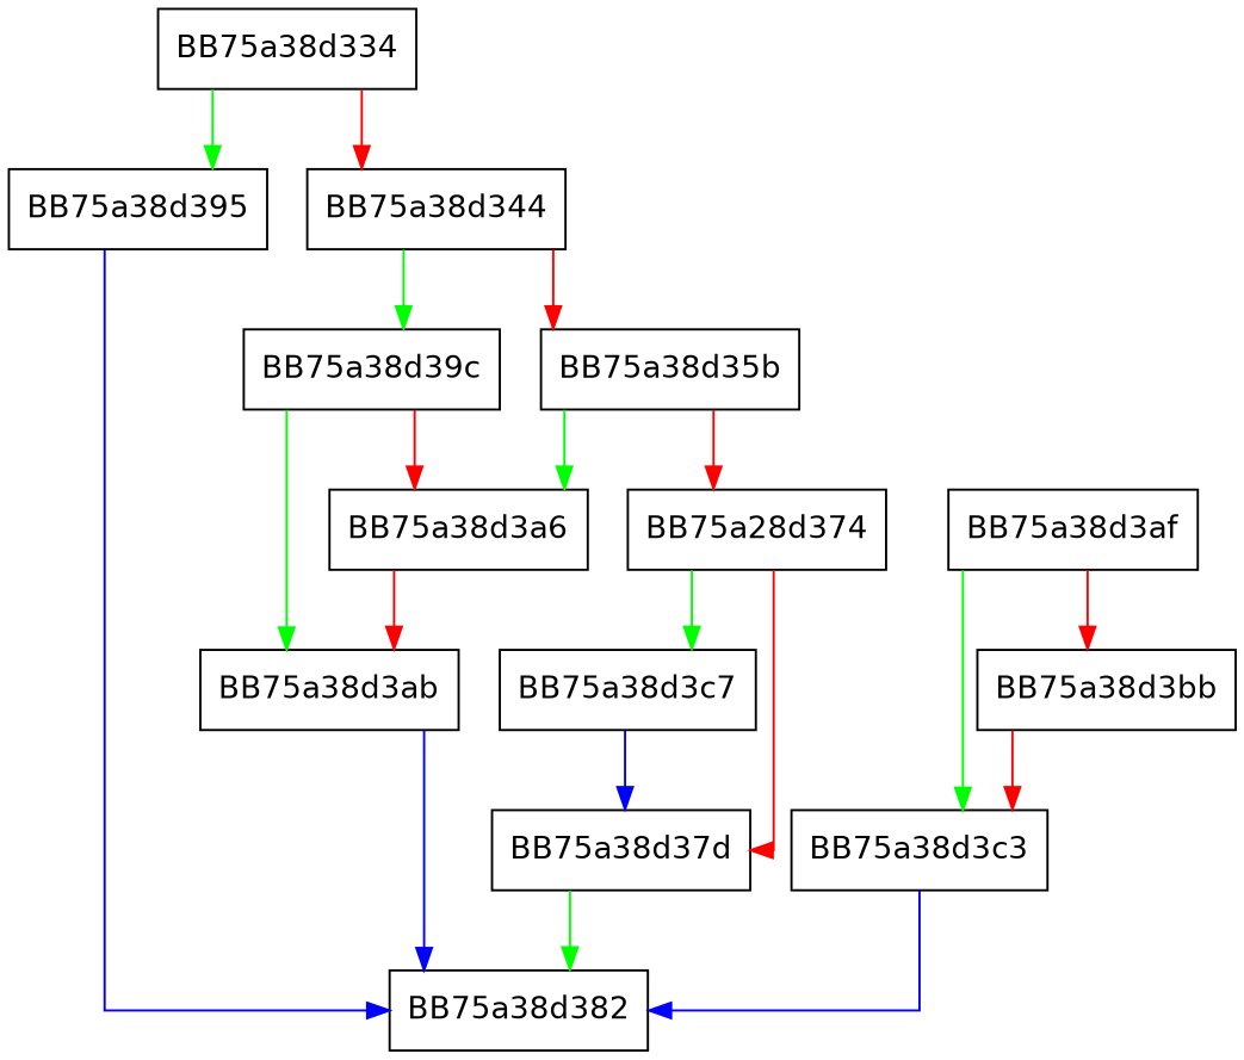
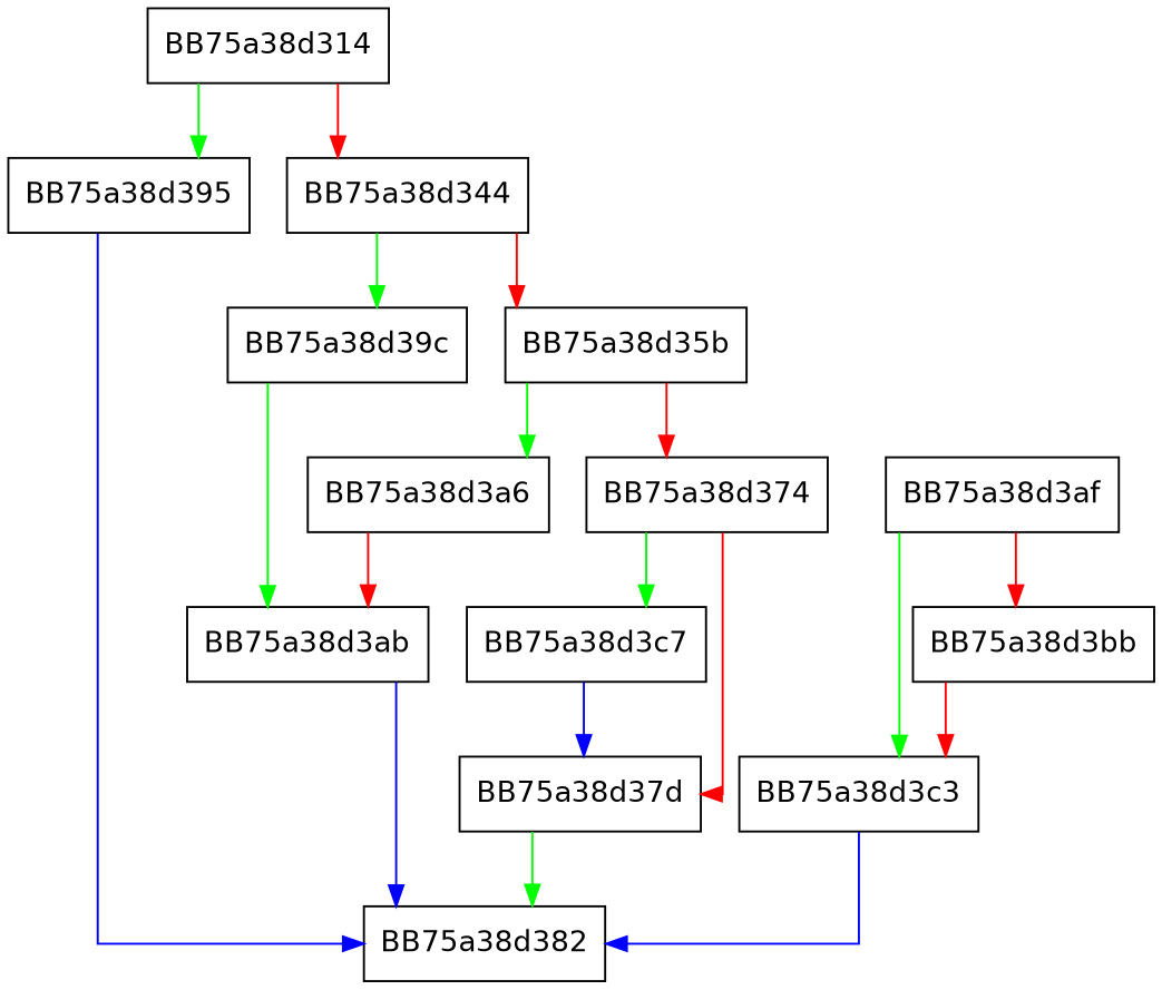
  digraph {
    fontname="DejaVu Sans"
    splines=ortho
    node [fontname="DejaVu Sans" shape=box]
    edge [color=red fontname="DejaVu Sans"]
-   BB75a38d314 [label=BB75a38d334]
+   BB75a38d314
    BB75a38d395
    BB75a38d344
    BB75a38d382
    BB75a38d39c
    BB75a38d35b
    BB75a38d3ab
    BB75a38d3a6
-   BB75a38d374 [label=BB75a28d374]
+   BB75a38d374
    BB75a38d3af
    BB75a38d3c3
    BB75a38d3bb
    BB75a38d3c7
    BB75a38d37d
    BB75a38d314 -> BB75a38d395 [color=green]
    BB75a38d314 -> BB75a38d344
    BB75a38d395 -> BB75a38d382 [color=blue]
    BB75a38d344 -> BB75a38d39c [color=green]
    BB75a38d344 -> BB75a38d35b
    BB75a38d39c -> BB75a38d3ab [color=green]
-   BB75a38d39c -> BB75a38d3a6
    BB75a38d35b -> BB75a38d3a6 [color=green]
    BB75a38d35b -> BB75a38d374
    BB75a38d3ab -> BB75a38d382 [color=blue]
    BB75a38d3a6 -> BB75a38d3ab
    BB75a38d374 -> BB75a38d3c7 [color=green]
    BB75a38d374 -> BB75a38d37d
    BB75a38d3af -> BB75a38d3c3 [color=green]
    BB75a38d3af -> BB75a38d3bb
    BB75a38d3c3 -> BB75a38d382 [color=blue]
    BB75a38d3bb -> BB75a38d3c3
    BB75a38d3c7 -> BB75a38d37d [color=blue]
    BB75a38d37d -> BB75a38d382 [color=green]
  }
